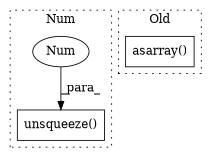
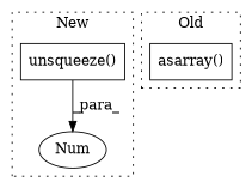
  digraph {
    node [a=75 shape=box]
    n1 [l="24,1" label="unsqueeze()" s="3233,3258"]
    n2 [a=76 l=1 label=Num s=3257 shape=ellipse]
    n3 [l="11,1" label="asarray()" s="3387,3417"]
    subgraph cluster_1 {
-     label=Num
+     label=New
      style=dotted
      n1
      n2
    }
    subgraph cluster_2 {
      label=Old
      style=dotted
      n3
    }
-   n2 -> n1 [label=_para_]
+   n1 -> n2 [label=_para_]
  }
